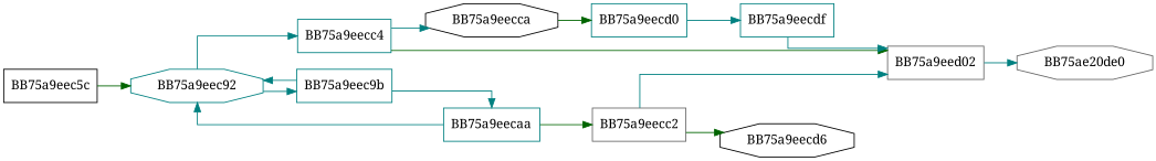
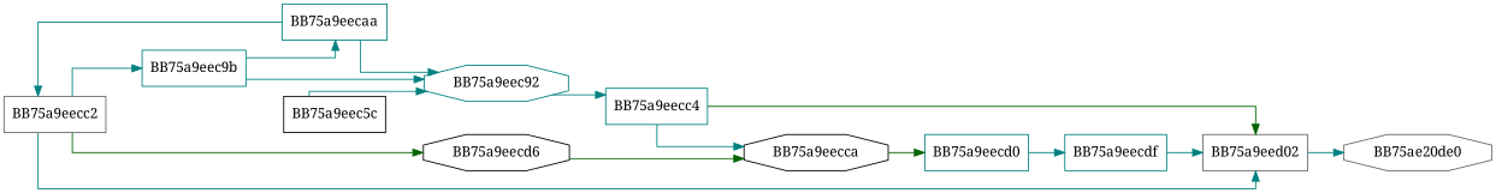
  digraph {
    fontname="Noto Serif"
    rankdir=LR
    splines=ortho
    node [color=teal fontname="Noto Serif" shape=box]
    edge [color=teal fontname="Noto Serif"]
    BB75a9eec5c [color=black]
    BB75a9eec92 [shape=octagon]
    BB75a9eecc4
    BB75a9eec9b
    BB75a9eecca [color=black shape=octagon]
    BB75a9eed02 [color=gray40]
    BB75a9eecaa
    BB75a9eecd0
    BB75a9eecc2 [color=gray40]
    BB75a9eecd6 [color=black shape=octagon]
    BB75ae20de0 [color=gray40 shape=octagon]
    BB75a9eecdf
-   BB75a9eec5c -> BB75a9eec92 [color=darkgreen]
+   BB75a9eec5c -> BB75a9eec92
    BB75a9eec92 -> BB75a9eecc4
-   BB75a9eec92 -> BB75a9eec9b
+   BB75a9eecc2 -> BB75a9eec9b
    BB75a9eecc4 -> BB75a9eecca
    BB75a9eecc4 -> BB75a9eed02 [color=darkgreen]
    BB75a9eec9b -> BB75a9eec92
    BB75a9eec9b -> BB75a9eecaa
    BB75a9eecca -> BB75a9eecd0 [color=darkgreen]
    BB75a9eed02 -> BB75ae20de0
    BB75a9eecaa -> BB75a9eec92
-   BB75a9eecaa -> BB75a9eecc2 [color=darkgreen]
+   BB75a9eecaa -> BB75a9eecc2
    BB75a9eecd0 -> BB75a9eecdf
    BB75a9eecc2 -> BB75a9eed02
    BB75a9eecc2 -> BB75a9eecd6 [color=darkgreen]
+   BB75a9eecd6 -> BB75a9eecca [color=darkgreen]
    BB75a9eecdf -> BB75a9eed02
  }
